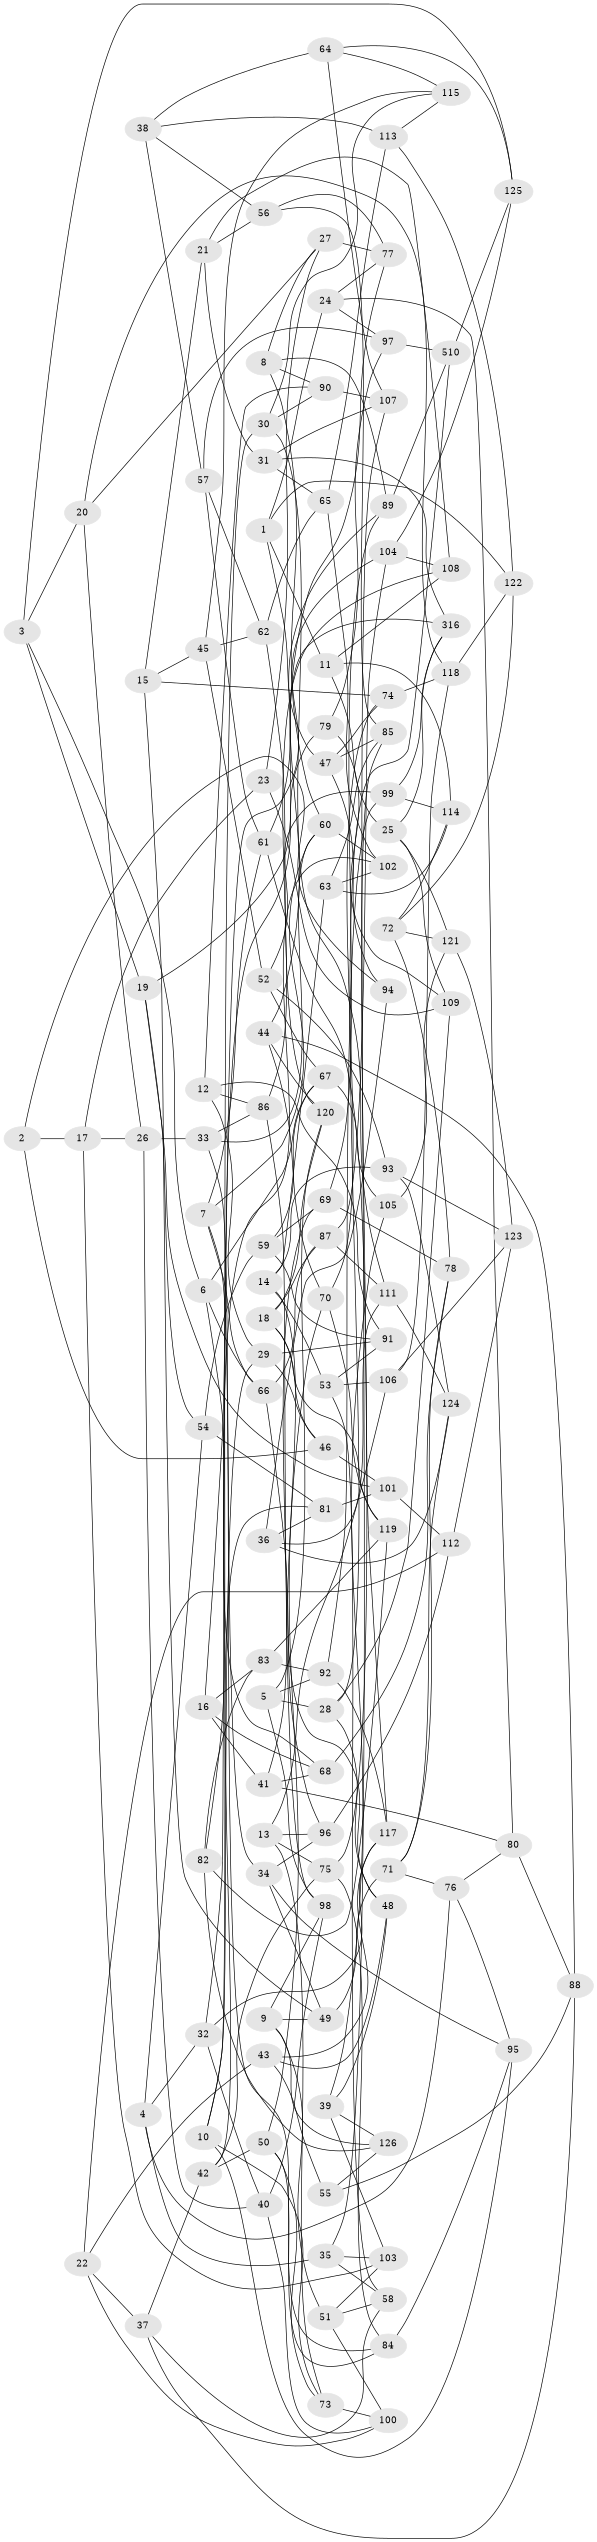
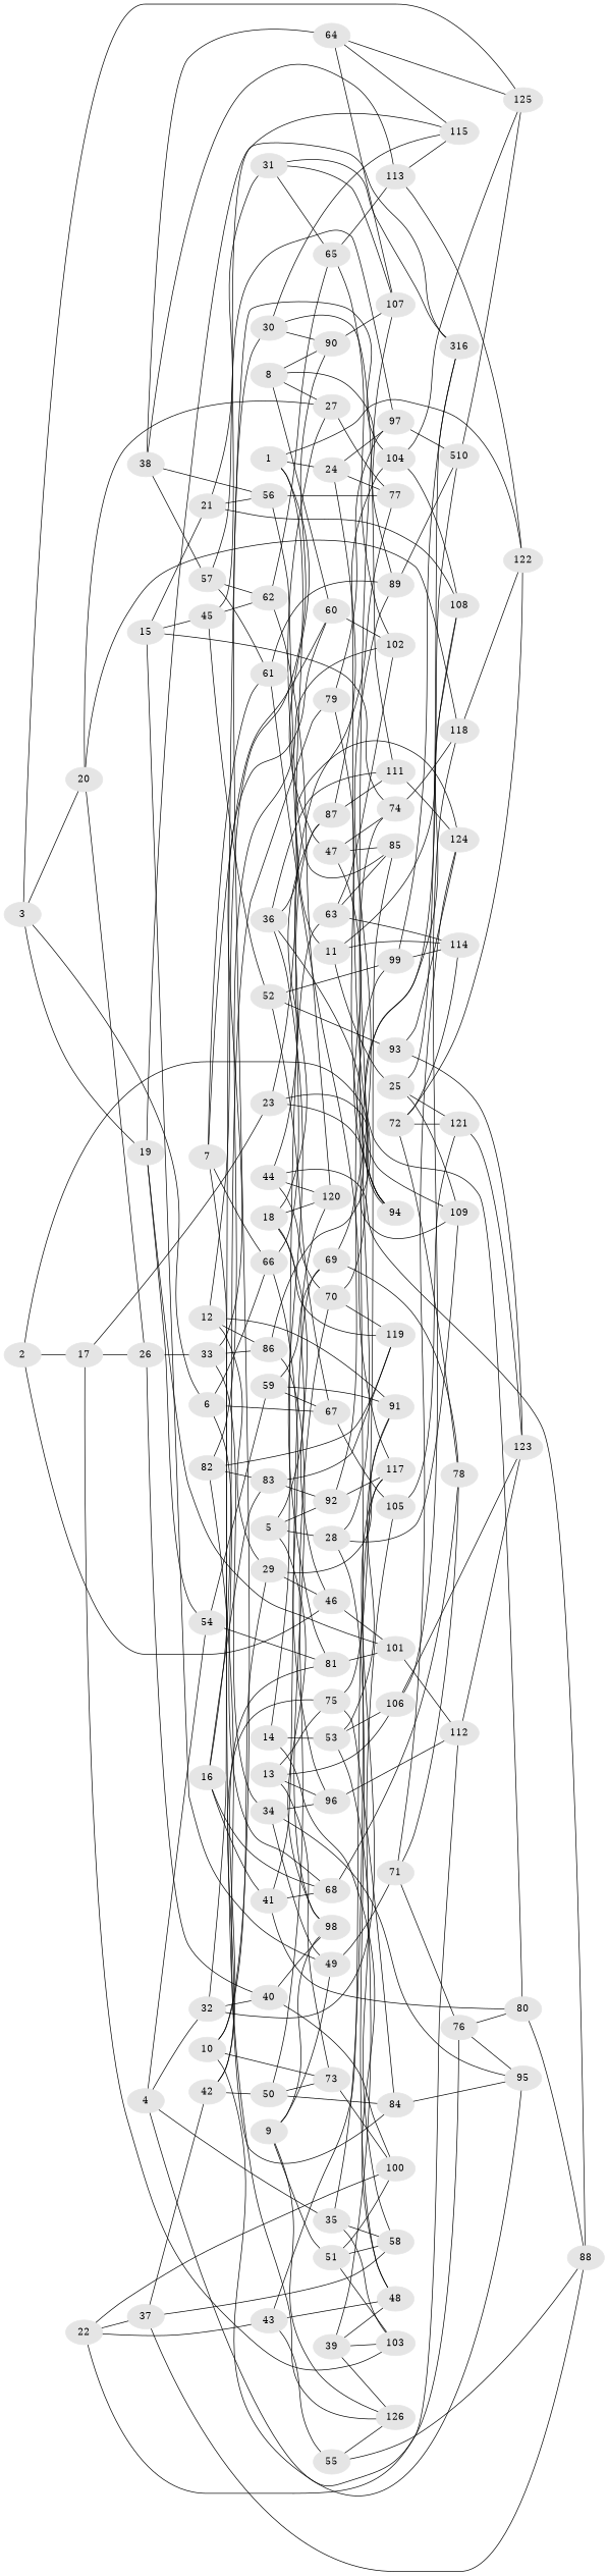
  graph {
    rankdir=LR
    node [color=gray90 style=filled]
    1
    11
    24
    47
    122
    25
    108
    114
    77
    80
    97
    94
    74
    85
    2
    17
    46
    23
    26
    103
    101
    105
    121
    3
    6
    19
    20
    125
    66
    67
    68
    54
    n33 [label=316]
    27
    118
    4
    32
    35
    76
    40
    104
    117
    107
    58
    81
    59
    95
    5
    28
    92
    98
    120
    48
    109
    n55 [label=510]
    99
    96
    87
    78
    7
    60
    61
    84
    102
    89
    8
    90
    9
    49
    51
    126
    71
    100
    10
    29
    30
    73
    91
    111
    115
    12
    86
    13
    75
    106
    112
    123
    14
    53
    63
    93
    124
    15
    21
    45
    31
    56
    52
    62
    16
    41
    79
    83
    69
    119
    33
    18
    65
    22
    37
    43
    42
    88
    55
    34
    113
    36
    50
    38
    57
    64
    39
    70
    44
    72
    82
    1 -- 11
    1 -- 24
    1 -- 47
    1 -- 122
    11 -- 25
    11 -- 108
    11 -- 114
    24 -- 77
    24 -- 80
    24 -- 97
    47 -- 94
    47 -- 74
    47 -- 85
    25 -- 121
    25 -- n33
    25 -- 109
    80 -- 88
    97 -- n55
    74 -- 118
    2 -- 94
    2 -- 17
    2 -- 46
    17 -- 23
    17 -- 26
    17 -- 103
    46 -- 101
+   23 -- 94
    23 -- 27
    23 -- 109
    26 -- 40
    26 -- 33
    101 -- 112
    105 -- 121
    121 -- 123
    3 -- 6
    3 -- 19
    3 -- 20
    3 -- 125
    6 -- 66
    6 -- 67
    6 -- 68
    19 -- 101
    19 -- 54
    19 -- n33
    20 -- 26
    20 -- 27
    20 -- 118
    66 -- 96
    66 -- 87
    67 -- 105
    68 -- 78
    54 -- 81
    54 -- 59
    27 -- 77
    118 -- 122
    4 -- 54
    4 -- 32
    4 -- 35
    4 -- 76
    32 -- 40
    32 -- 104
    32 -- 117
    35 -- 103
    35 -- 107
    35 -- 58
    76 -- 80
    76 -- 95
    40 -- 98
    40 -- 100
    104 -- 108
    104 -- 125
    81 -- 101
    59 -- 67
    59 -- 91
    59 -- 69
    5 -- 28
    5 -- 92
    5 -- 98
    5 -- 120
    28 -- 48
    28 -- 109
    28 -- n55
    92 -- 117
    92 -- 99
    n55 -- 125
    99 -- 114
    99 -- n33
    96 -- 112
    87 -- 104
    87 -- 111
    7 -- 66
    7 -- 60
    7 -- 61
    7 -- 84
    60 -- 102
    61 -- 117
    61 -- 89
    84 -- 95
    89 -- n55
    8 -- 27
    8 -- 60
    8 -- 89
    8 -- 90
    90 -- 107
    9 -- 98
    9 -- 49
    9 -- 51
    9 -- 126
    49 -- 71
    51 -- 103
    51 -- 58
    51 -- 100
    71 -- 76
    71 -- 78
    71 -- 124
    10 -- 95
    10 -- 29
    10 -- 30
    10 -- 73
    29 -- 46
    29 -- 91
    30 -- 90
    30 -- 111
    30 -- 115
    73 -- 100
    111 -- 124
    12 -- 90
    12 -- 29
    12 -- 91
    12 -- 86
    86 -- 108
    86 -- 98
    13 -- 96
    13 -- 73
    13 -- 75
    13 -- 106
    75 -- 85
    75 -- 84
    106 -- 118
    106 -- 123
    112 -- 123
    14 -- 48
    14 -- 53
    14 -- 63
-   14 -- 93
    53 -- 58
    53 -- 91
    53 -- 106
    63 -- 114
    63 -- 85
    63 -- 102
    93 -- 123
    93 -- 124
    15 -- 74
    15 -- 49
    15 -- 21
    15 -- 45
    21 -- 108
    21 -- 31
    21 -- 56
    45 -- 115
    45 -- 52
    45 -- 62
    31 -- n33
    31 -- 107
    31 -- 65
    56 -- 77
    56 -- 85
    52 -- 67
    52 -- 99
    52 -- 93
    62 -- 120
    62 -- 65
    16 -- 68
    16 -- 41
    16 -- 79
    16 -- 83
    41 -- 80
    41 -- 68
    41 -- 69
    79 -- 97
    79 -- 109
    83 -- 92
    83 -- 119
    69 -- 78
    69 -- 89
    33 -- 60
    33 -- 86
    33 -- 34
    18 -- 46
    18 -- 120
    18 -- 87
    18 -- 119
    65 -- 102
    65 -- 113
    22 -- 100
    22 -- 112
    22 -- 37
    22 -- 43
    37 -- 58
    37 -- 42
    37 -- 88
    43 -- 117
    43 -- 48
    43 -- 55
    42 -- 81
    42 -- 75
    42 -- 50
    55 -- 126
    55 -- 88
    34 -- 95
    34 -- 96
    34 -- 49
    113 -- 122
    113 -- 115
    36 -- 94
    36 -- 81
    36 -- 111
    36 -- 124
    50 -- 84
    50 -- 73
    50 -- 70
    38 -- 56
    38 -- 113
    38 -- 57
    38 -- 64
    57 -- 97
    57 -- 61
    57 -- 62
    64 -- 125
    64 -- 107
    64 -- 115
    39 -- 103
    39 -- 105
    39 -- 48
    39 -- 126
    70 -- 74
    70 -- 119
    44 -- 77
    44 -- 120
    44 -- 88
    44 -- 70
    72 -- 122
    72 -- 114
    72 -- 121
    72 -- 78
    82 -- 102
    82 -- 126
    82 -- 83
    82 -- 119
  }
